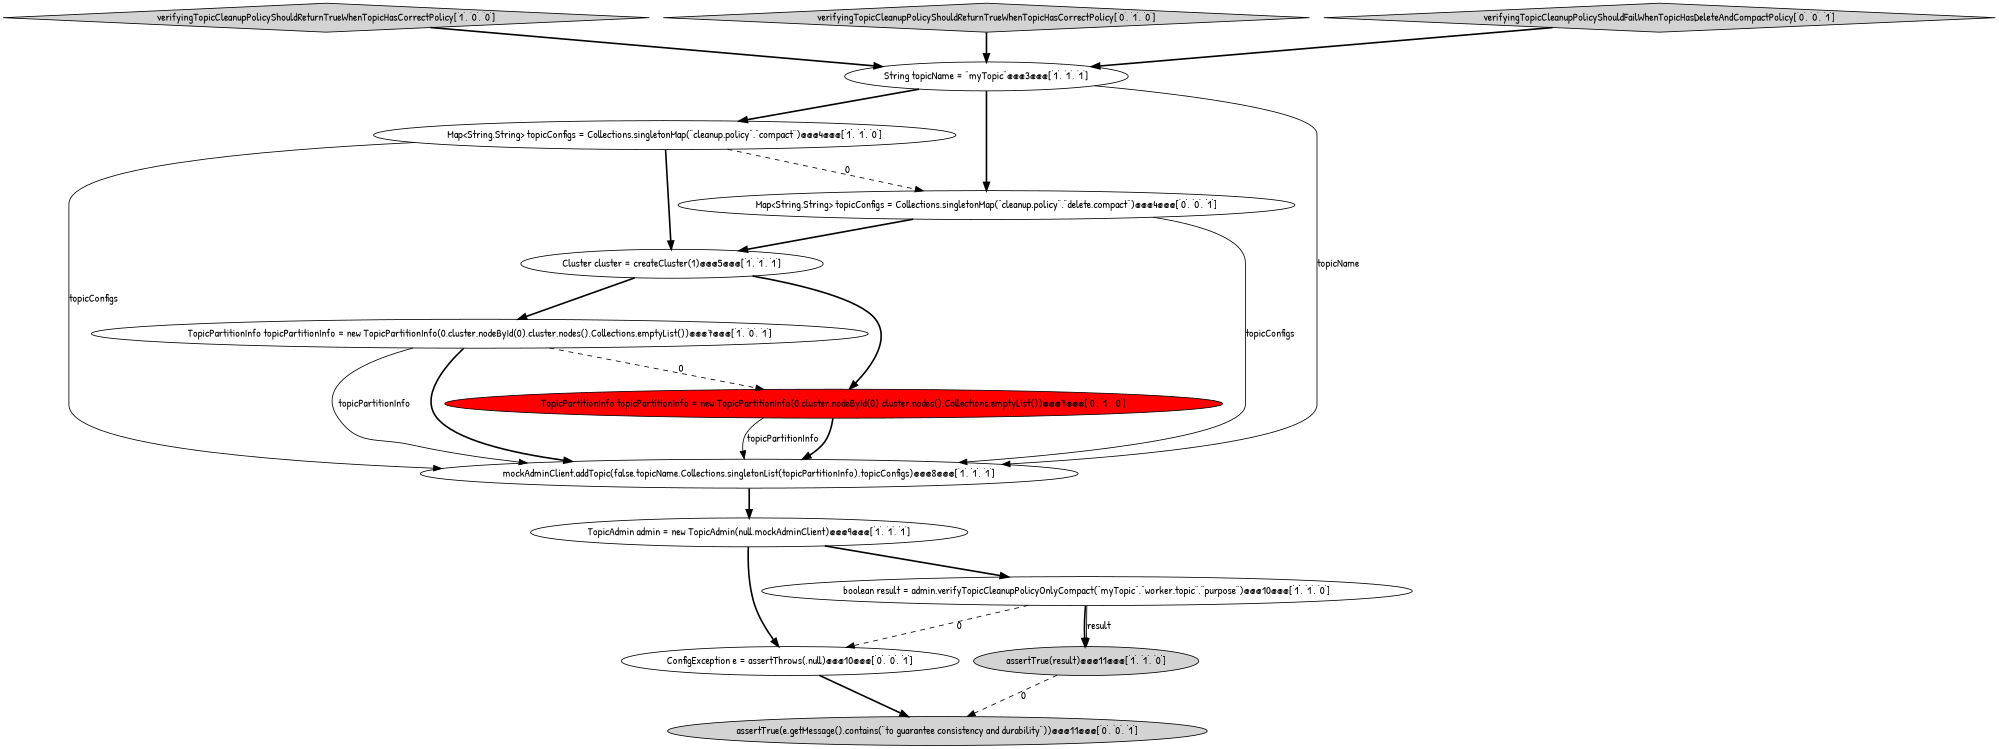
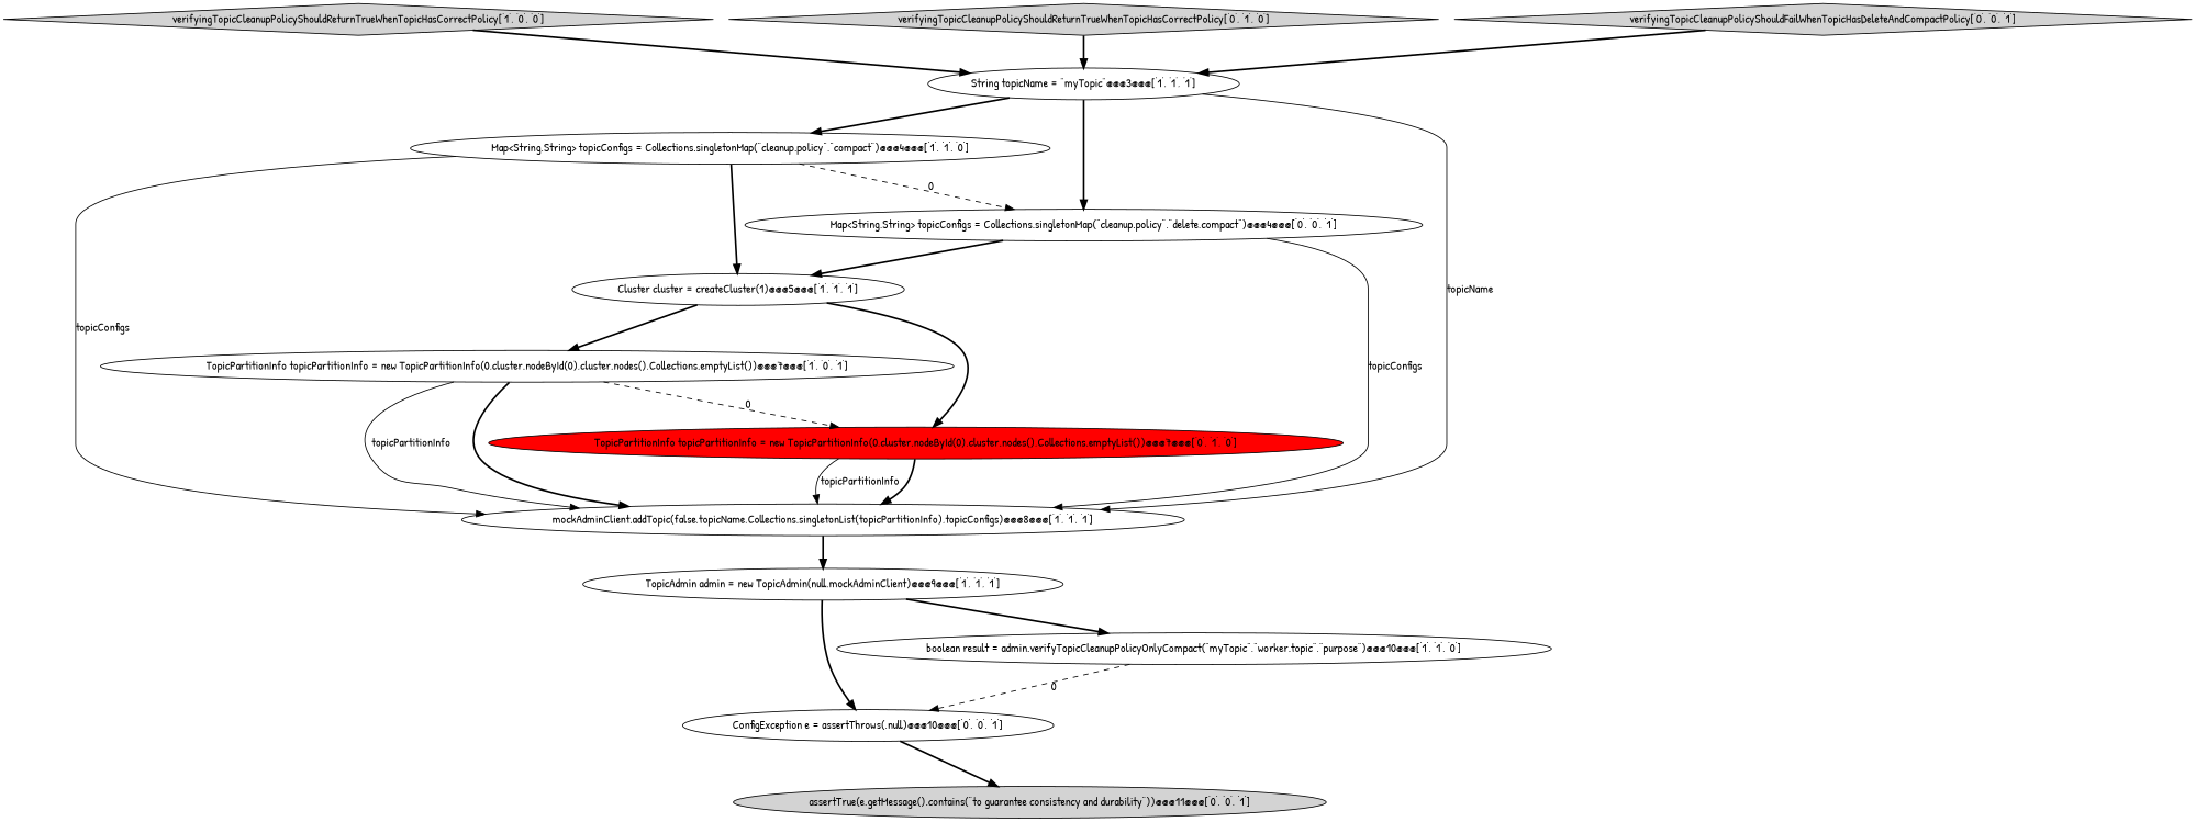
  digraph {
    fontname="Patrick Hand"
    node [fillcolor=white shape=ellipse style=filled fontname="Patrick Hand"]
    edge [style=bold fontname="Patrick Hand"]
    n1 [label="boolean result = admin.verifyTopicCleanupPolicyOnlyCompact(\"myTopic\",\"worker.topic\",\"purpose\")@@@10@@@['1', '1', '0']"]
    n2 [label="ConfigException e = assertThrows(,null)@@@10@@@['0', '0', '1']"]
-   n3 [fillcolor=lightgray label="assertTrue(result)@@@11@@@['1', '1', '0']"]
    n4 [fillcolor=red label="TopicPartitionInfo topicPartitionInfo = new TopicPartitionInfo(0,cluster.nodeById(0),cluster.nodes(),Collections.emptyList())@@@7@@@['0', '1', '0']"]
    n5 [label="mockAdminClient.addTopic(false,topicName,Collections.singletonList(topicPartitionInfo),topicConfigs)@@@8@@@['1', '1', '1']"]
    n6 [label="String topicName = \"myTopic\"@@@3@@@['1', '1', '1']"]
    n7 [label="Map<String,String> topicConfigs = Collections.singletonMap(\"cleanup.policy\",\"compact\")@@@4@@@['1', '1', '0']"]
    n8 [label="Map<String,String> topicConfigs = Collections.singletonMap(\"cleanup.policy\",\"delete,compact\")@@@4@@@['0', '0', '1']"]
    n9 [label="TopicAdmin admin = new TopicAdmin(null,mockAdminClient)@@@9@@@['1', '1', '1']"]
    n10 [label="Cluster cluster = createCluster(1)@@@5@@@['1', '1', '1']"]
    n11 [fillcolor=lightgray label="verifyingTopicCleanupPolicyShouldReturnTrueWhenTopicHasCorrectPolicy['1', '0', '0']" shape=diamond]
    n12 [fillcolor=lightgray label="assertTrue(e.getMessage().contains(\"to guarantee consistency and durability\"))@@@11@@@['0', '0', '1']"]
    n13 [label="TopicPartitionInfo topicPartitionInfo = new TopicPartitionInfo(0,cluster.nodeById(0),cluster.nodes(),Collections.emptyList())@@@7@@@['1', '0', '1']"]
    n14 [fillcolor=lightgray label="verifyingTopicCleanupPolicyShouldReturnTrueWhenTopicHasCorrectPolicy['0', '1', '0']" shape=diamond]
    n15 [fillcolor=lightgray label="verifyingTopicCleanupPolicyShouldFailWhenTopicHasDeleteAndCompactPolicy['0', '0', '1']" shape=diamond]
    n1 -> n2 [label=0 style=dashed]
-   n1 -> n3
-   n1 -> n3 [label=result style=solid]
    n2 -> n12
-   n3 -> n12 [label=0 style=dashed]
    n4 -> n5
    n4 -> n5 [label=topicPartitionInfo style=solid]
    n5 -> n9
    n6 -> n5 [label=topicName style=solid]
    n6 -> n7
    n6 -> n8
    n7 -> n5 [label=topicConfigs style=solid]
    n7 -> n8 [label=0 style=dashed]
    n7 -> n10
    n8 -> n5 [label=topicConfigs style=solid]
    n8 -> n10
    n9 -> n1
    n9 -> n2
    n10 -> n4
    n10 -> n13
    n11 -> n6
    n13 -> n4 [label=0 style=dashed]
    n13 -> n5 [label=topicPartitionInfo style=solid]
    n13 -> n5
    n14 -> n6
    n15 -> n6
  }
